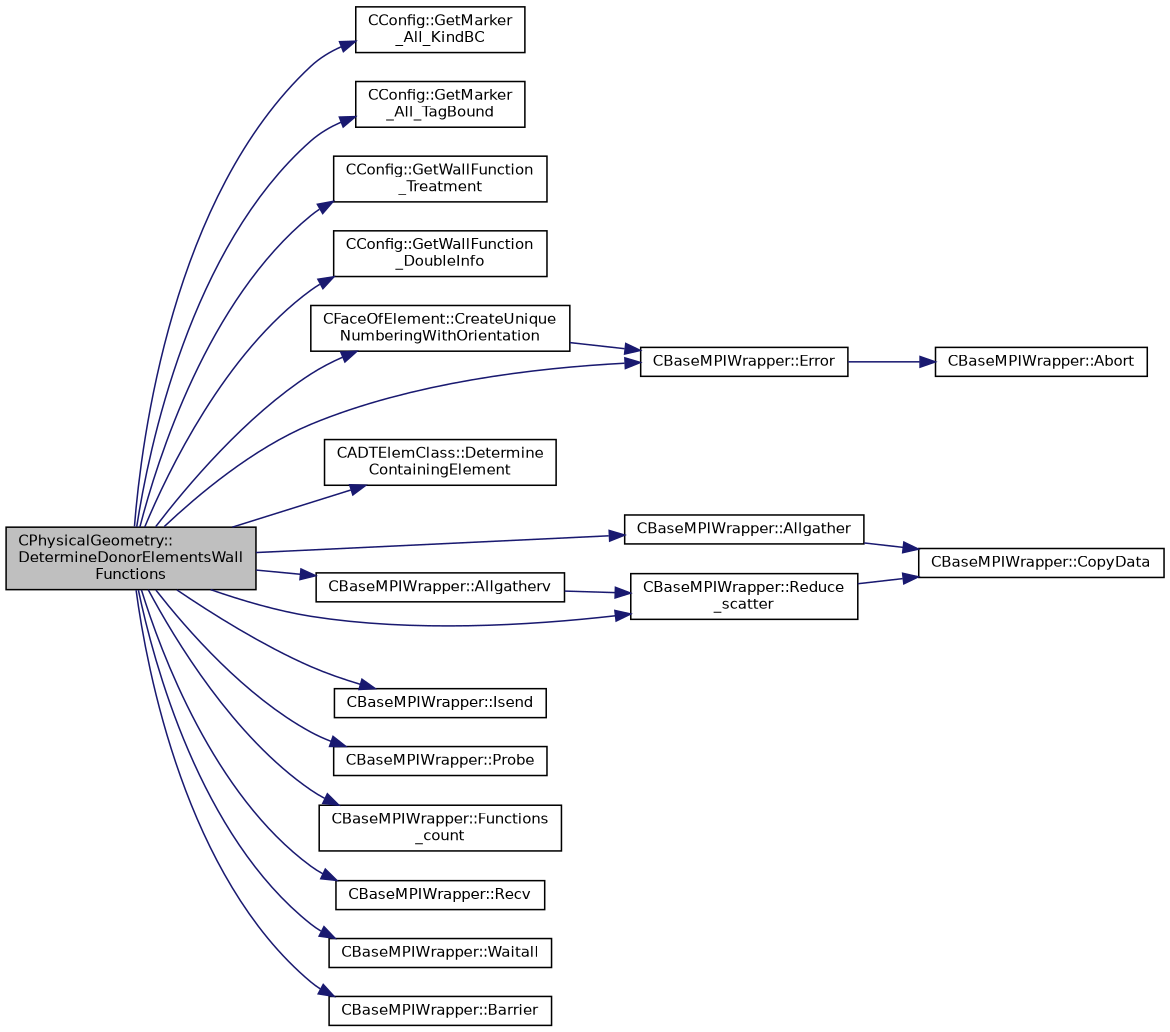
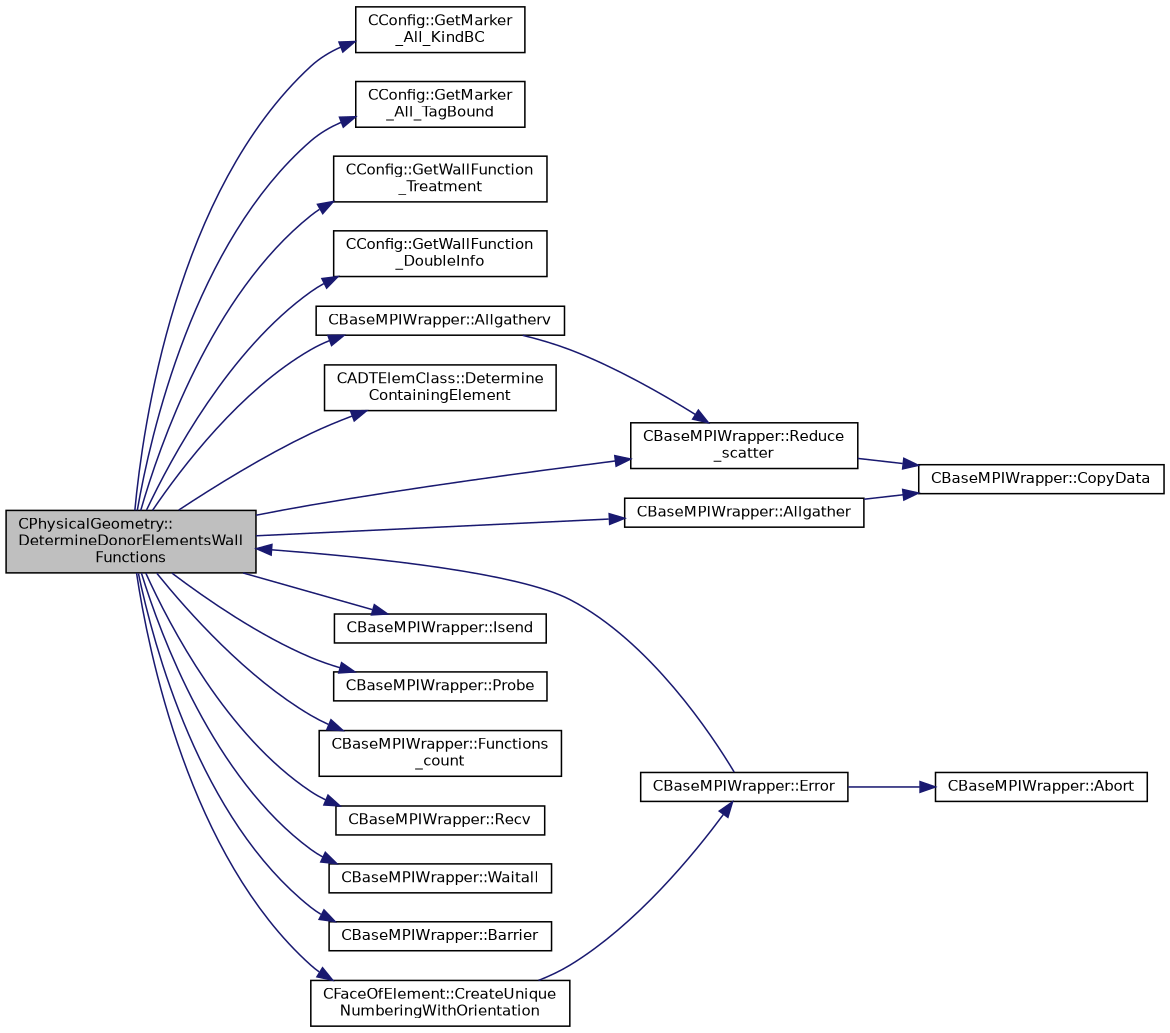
  digraph {
    rankdir=LR
    node [color=black fillcolor=white fontname=Helvetica fontsize=10 shape=record style=filled]
    edge [color=midnightblue fontname=Helvetica fontsize=10 labelfontname=Helvetica labelfontsize=10 style=solid]
    n1 [fillcolor=grey75 fontcolor=black height=0.2 label="CPhysicalGeometry::\lDetermineDonorElementsWall\lFunctions" width=0.4]
    n2 [height=0.2 label="CConfig::GetMarker\l_All_KindBC" width=0.4]
    n3 [height=0.2 label="CConfig::GetMarker\l_All_TagBound" width=0.4]
    n4 [height=0.2 label="CConfig::GetWallFunction\l_Treatment" width=0.4]
    n5 [height=0.2 label="CConfig::GetWallFunction\l_DoubleInfo" width=0.4]
    n6 [height=0.2 label="CFaceOfElement::CreateUnique\lNumberingWithOrientation" width=0.4]
    n7 [height=0.2 label="CBaseMPIWrapper::Error" width=0.4]
    n8 [height=0.2 label="CADTElemClass::Determine\lContainingElement" width=0.4]
    n9 [height=0.2 label="CBaseMPIWrapper::Allgather" width=0.4]
    n10 [height=0.2 label="CBaseMPIWrapper::Allgatherv" width=0.4]
    n11 [height=0.2 label="CBaseMPIWrapper::Reduce\l_scatter" width=0.4]
    n12 [height=0.2 label="CBaseMPIWrapper::Isend" width=0.4]
    n13 [height=0.2 label="CBaseMPIWrapper::Probe" width=0.4]
    n14 [height=0.2 label="CBaseMPIWrapper::Functions\l_count" width=0.4]
    n15 [height=0.2 label="CBaseMPIWrapper::Recv" width=0.4]
    n16 [height=0.2 label="CBaseMPIWrapper::Waitall" width=0.4]
    n17 [height=0.2 label="CBaseMPIWrapper::Barrier" width=0.4]
    n18 [height=0.2 label="CBaseMPIWrapper::Abort" width=0.4]
    n19 [height=0.2 label="CBaseMPIWrapper::CopyData" width=0.4]
    n1 -> n2
    n1 -> n3
    n1 -> n4
    n1 -> n5
    n1 -> n6
-   n1 -> n7
+   n7 -> n1
    n1 -> n8
    n1 -> n9
    n1 -> n10
    n1 -> n11
    n1 -> n12
    n1 -> n13
    n1 -> n14
    n1 -> n15
    n1 -> n16
    n1 -> n17
    n6 -> n7
    n7 -> n18
    n9 -> n19
    n10 -> n11
    n11 -> n19
  }
